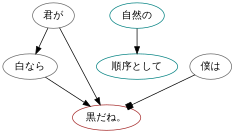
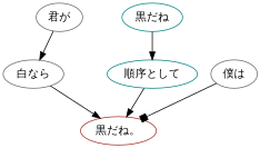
  digraph {
    fontname=Oswald
    node [color=gray40 fontname=Oswald]
    edge [arrowhead=normal fontname=Oswald]
    n1 [label="君が"]
    n2 [label="白なら"]
    n3 [color=brown label="黒だね。"]
-   n4 [color=teal label="自然の"]
+   n4 [color=teal label="黒だね"]
    n5 [color=teal label="順序として"]
    n6 [label="僕は"]
    n1 -> n2
    n2 -> n3
    n4 -> n5
-   n1 -> n3
+   n5 -> n3
    n6 -> n3 [arrowhead=box]
  }
